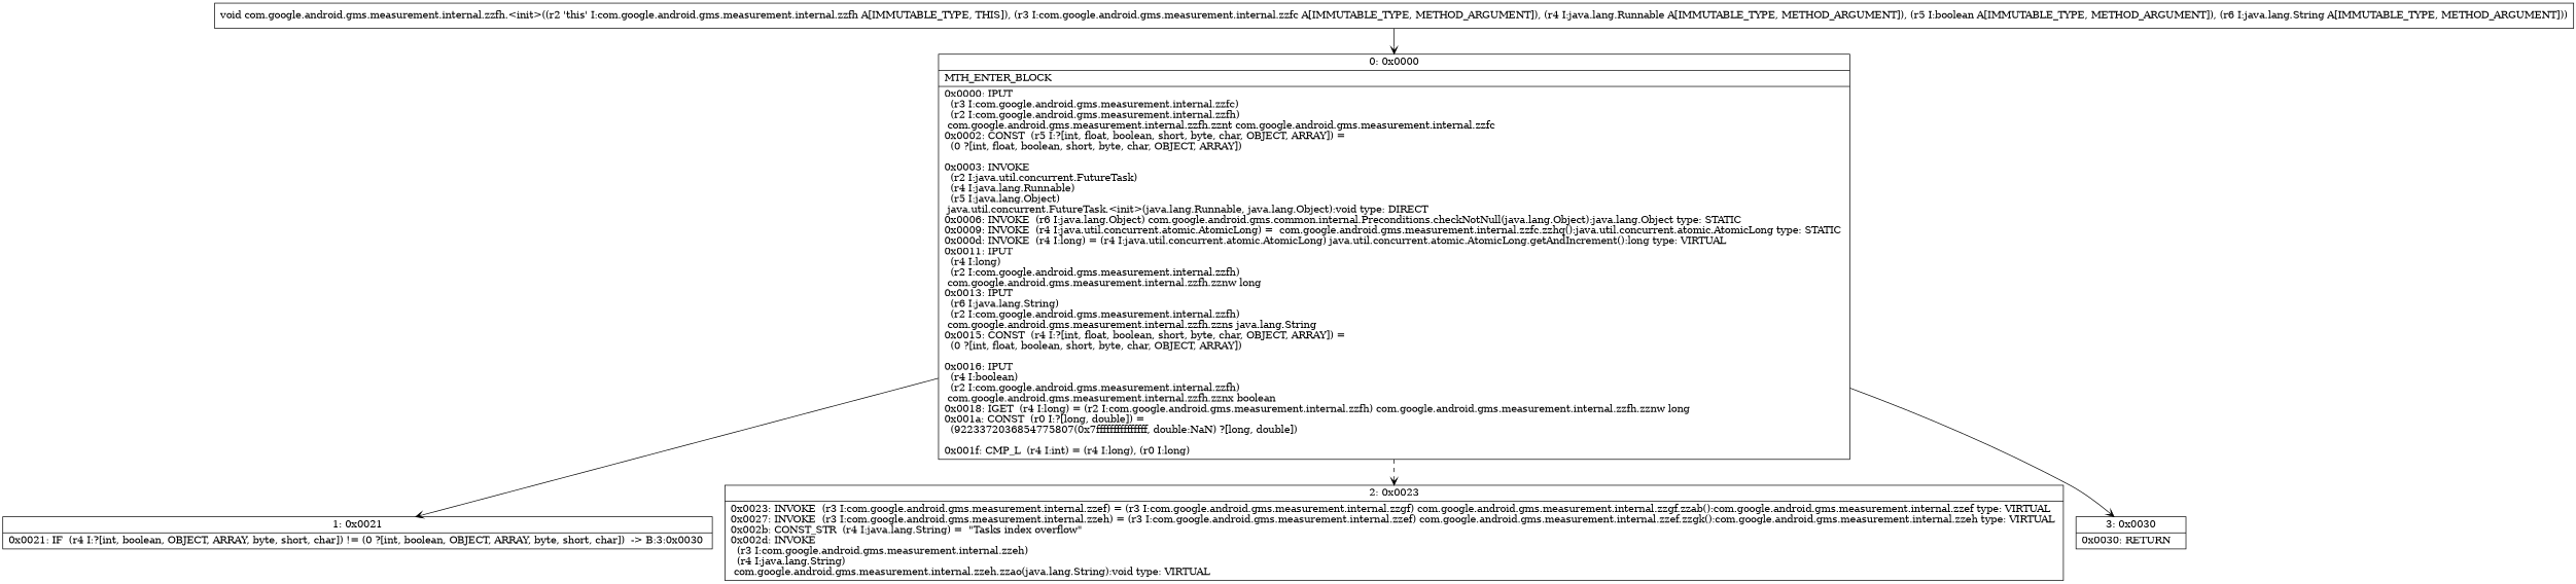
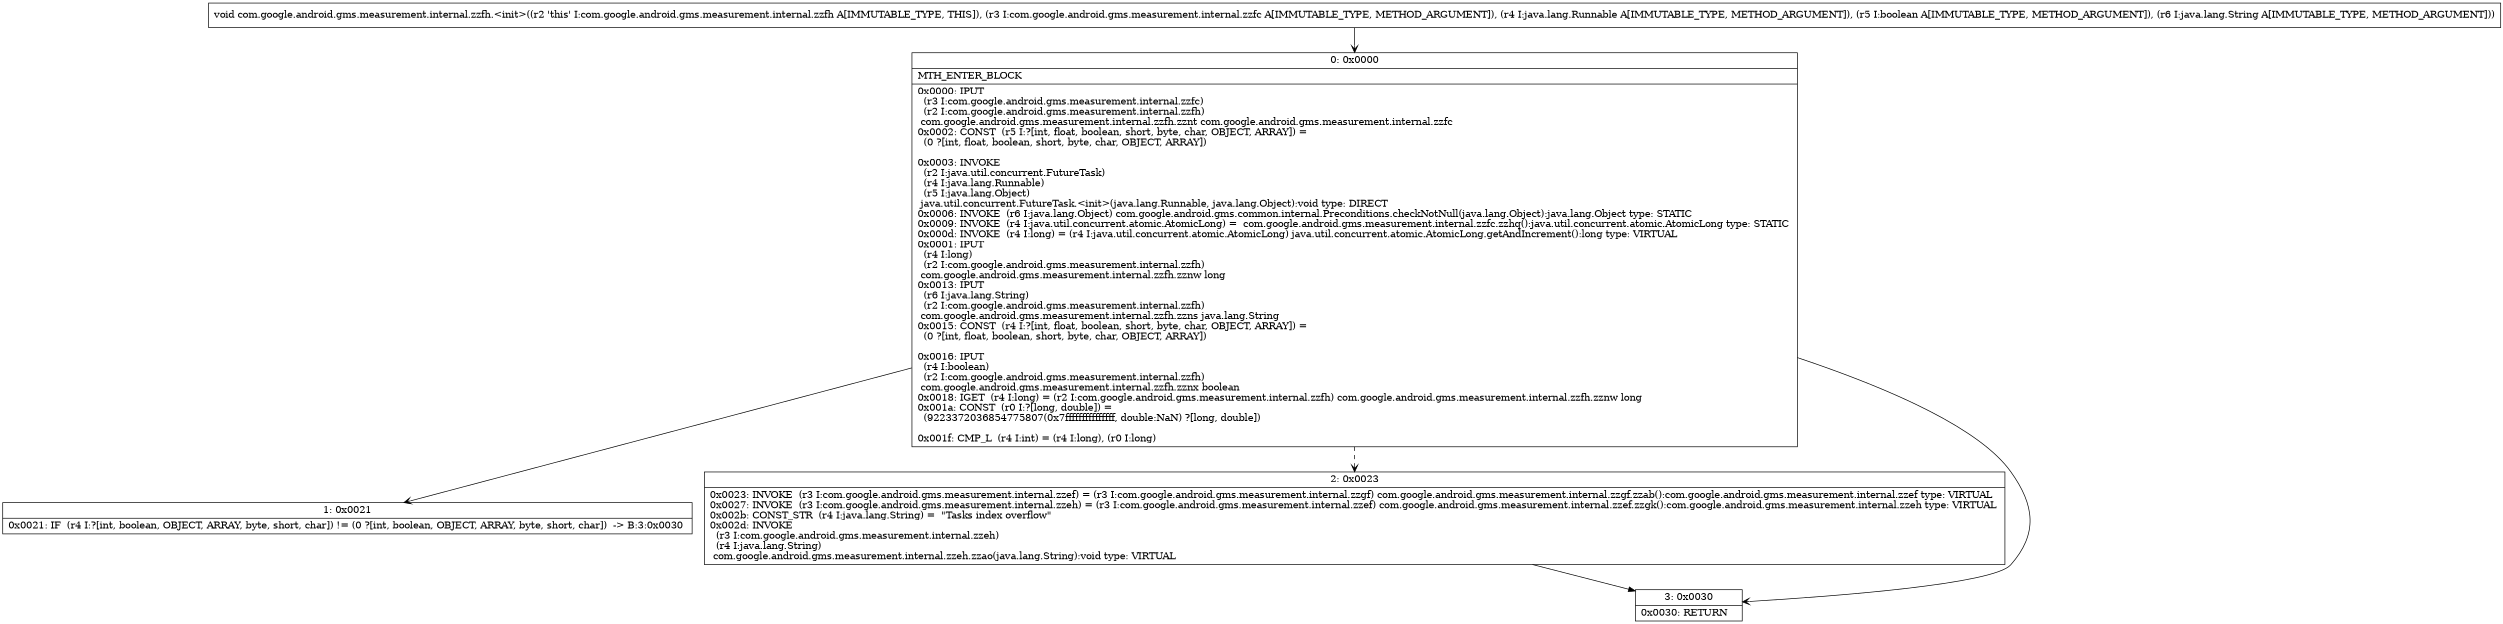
  digraph {
    node [shape=record]
    edge [arrowhead=vee]
-   n1 [label="{0\:\ 0x0000|MTH_ENTER_BLOCK\l|0x0000: IPUT  \l  (r3 I:com.google.android.gms.measurement.internal.zzfc)\l  (r2 I:com.google.android.gms.measurement.internal.zzfh)\l com.google.android.gms.measurement.internal.zzfh.zznt com.google.android.gms.measurement.internal.zzfc \l0x0002: CONST  (r5 I:?[int, float, boolean, short, byte, char, OBJECT, ARRAY]) = \l  (0 ?[int, float, boolean, short, byte, char, OBJECT, ARRAY])\l \l0x0003: INVOKE  \l  (r2 I:java.util.concurrent.FutureTask)\l  (r4 I:java.lang.Runnable)\l  (r5 I:java.lang.Object)\l java.util.concurrent.FutureTask.\<init\>(java.lang.Runnable, java.lang.Object):void type: DIRECT \l0x0006: INVOKE  (r6 I:java.lang.Object) com.google.android.gms.common.internal.Preconditions.checkNotNull(java.lang.Object):java.lang.Object type: STATIC \l0x0009: INVOKE  (r4 I:java.util.concurrent.atomic.AtomicLong) =  com.google.android.gms.measurement.internal.zzfc.zzhq():java.util.concurrent.atomic.AtomicLong type: STATIC \l0x000d: INVOKE  (r4 I:long) = (r4 I:java.util.concurrent.atomic.AtomicLong) java.util.concurrent.atomic.AtomicLong.getAndIncrement():long type: VIRTUAL \l0x0011: IPUT  \l  (r4 I:long)\l  (r2 I:com.google.android.gms.measurement.internal.zzfh)\l com.google.android.gms.measurement.internal.zzfh.zznw long \l0x0013: IPUT  \l  (r6 I:java.lang.String)\l  (r2 I:com.google.android.gms.measurement.internal.zzfh)\l com.google.android.gms.measurement.internal.zzfh.zzns java.lang.String \l0x0015: CONST  (r4 I:?[int, float, boolean, short, byte, char, OBJECT, ARRAY]) = \l  (0 ?[int, float, boolean, short, byte, char, OBJECT, ARRAY])\l \l0x0016: IPUT  \l  (r4 I:boolean)\l  (r2 I:com.google.android.gms.measurement.internal.zzfh)\l com.google.android.gms.measurement.internal.zzfh.zznx boolean \l0x0018: IGET  (r4 I:long) = (r2 I:com.google.android.gms.measurement.internal.zzfh) com.google.android.gms.measurement.internal.zzfh.zznw long \l0x001a: CONST  (r0 I:?[long, double]) = \l  (9223372036854775807(0x7fffffffffffffff, double:NaN) ?[long, double])\l \l0x001f: CMP_L  (r4 I:int) = (r4 I:long), (r0 I:long) \l}"]
+   n1 [label="{0\:\ 0x0000|MTH_ENTER_BLOCK\l|0x0000: IPUT  \l  (r3 I:com.google.android.gms.measurement.internal.zzfc)\l  (r2 I:com.google.android.gms.measurement.internal.zzfh)\l com.google.android.gms.measurement.internal.zzfh.zznt com.google.android.gms.measurement.internal.zzfc \l0x0002: CONST  (r5 I:?[int, float, boolean, short, byte, char, OBJECT, ARRAY]) = \l  (0 ?[int, float, boolean, short, byte, char, OBJECT, ARRAY])\l \l0x0003: INVOKE  \l  (r2 I:java.util.concurrent.FutureTask)\l  (r4 I:java.lang.Runnable)\l  (r5 I:java.lang.Object)\l java.util.concurrent.FutureTask.\<init\>(java.lang.Runnable, java.lang.Object):void type: DIRECT \l0x0006: INVOKE  (r6 I:java.lang.Object) com.google.android.gms.common.internal.Preconditions.checkNotNull(java.lang.Object):java.lang.Object type: STATIC \l0x0009: INVOKE  (r4 I:java.util.concurrent.atomic.AtomicLong) =  com.google.android.gms.measurement.internal.zzfc.zzhq():java.util.concurrent.atomic.AtomicLong type: STATIC \l0x000d: INVOKE  (r4 I:long) = (r4 I:java.util.concurrent.atomic.AtomicLong) java.util.concurrent.atomic.AtomicLong.getAndIncrement():long type: VIRTUAL \l0x0001: IPUT  \l  (r4 I:long)\l  (r2 I:com.google.android.gms.measurement.internal.zzfh)\l com.google.android.gms.measurement.internal.zzfh.zznw long \l0x0013: IPUT  \l  (r6 I:java.lang.String)\l  (r2 I:com.google.android.gms.measurement.internal.zzfh)\l com.google.android.gms.measurement.internal.zzfh.zzns java.lang.String \l0x0015: CONST  (r4 I:?[int, float, boolean, short, byte, char, OBJECT, ARRAY]) = \l  (0 ?[int, float, boolean, short, byte, char, OBJECT, ARRAY])\l \l0x0016: IPUT  \l  (r4 I:boolean)\l  (r2 I:com.google.android.gms.measurement.internal.zzfh)\l com.google.android.gms.measurement.internal.zzfh.zznx boolean \l0x0018: IGET  (r4 I:long) = (r2 I:com.google.android.gms.measurement.internal.zzfh) com.google.android.gms.measurement.internal.zzfh.zznw long \l0x001a: CONST  (r0 I:?[long, double]) = \l  (9223372036854775807(0x7fffffffffffffff, double:NaN) ?[long, double])\l \l0x001f: CMP_L  (r4 I:int) = (r4 I:long), (r0 I:long) \l}"]
    n2 [label="{1\:\ 0x0021|0x0021: IF  (r4 I:?[int, boolean, OBJECT, ARRAY, byte, short, char]) != (0 ?[int, boolean, OBJECT, ARRAY, byte, short, char])  \-\> B:3:0x0030 \l}"]
    n3 [label="{2\:\ 0x0023|0x0023: INVOKE  (r3 I:com.google.android.gms.measurement.internal.zzef) = (r3 I:com.google.android.gms.measurement.internal.zzgf) com.google.android.gms.measurement.internal.zzgf.zzab():com.google.android.gms.measurement.internal.zzef type: VIRTUAL \l0x0027: INVOKE  (r3 I:com.google.android.gms.measurement.internal.zzeh) = (r3 I:com.google.android.gms.measurement.internal.zzef) com.google.android.gms.measurement.internal.zzef.zzgk():com.google.android.gms.measurement.internal.zzeh type: VIRTUAL \l0x002b: CONST_STR  (r4 I:java.lang.String) =  \"Tasks index overflow\" \l0x002d: INVOKE  \l  (r3 I:com.google.android.gms.measurement.internal.zzeh)\l  (r4 I:java.lang.String)\l com.google.android.gms.measurement.internal.zzeh.zzao(java.lang.String):void type: VIRTUAL \l}"]
    n4 [label="{3\:\ 0x0030|0x0030: RETURN   \l}"]
    n5 [label="{void com.google.android.gms.measurement.internal.zzfh.\<init\>((r2 'this' I:com.google.android.gms.measurement.internal.zzfh A[IMMUTABLE_TYPE, THIS]), (r3 I:com.google.android.gms.measurement.internal.zzfc A[IMMUTABLE_TYPE, METHOD_ARGUMENT]), (r4 I:java.lang.Runnable A[IMMUTABLE_TYPE, METHOD_ARGUMENT]), (r5 I:boolean A[IMMUTABLE_TYPE, METHOD_ARGUMENT]), (r6 I:java.lang.String A[IMMUTABLE_TYPE, METHOD_ARGUMENT])) }"]
    n1 -> n2
    n1 -> n3 [style=dashed]
    n1 -> n4
+   n3 -> n4 [arrowhead=normal]
    n5 -> n1
  }
